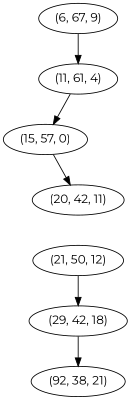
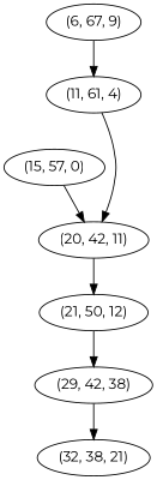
  digraph {
    fontname=Montserrat
    node [fontname=Montserrat]
    edge [fontname=Montserrat]
    n1 [label="(6, 67, 9)"]
    "(11, 61, 4)"
    n3 [label="(15, 57, 0)"]
    n4 [label="(20, 42, 11)"]
    "(21, 50, 12)"
-   "(29, 42, 18)"
-   "(32, 38, 21)" [label="(92, 38, 21)"]
+   "(29, 42, 18)" [label="(29, 42, 38)"]
+   "(32, 38, 21)"
    n1 -> "(11, 61, 4)"
-   "(11, 61, 4)" -> n3
+   "(11, 61, 4)" -> n4
    n3 -> n4
+   n4 -> "(21, 50, 12)"
    "(21, 50, 12)" -> "(29, 42, 18)"
    "(29, 42, 18)" -> "(32, 38, 21)"
  }
